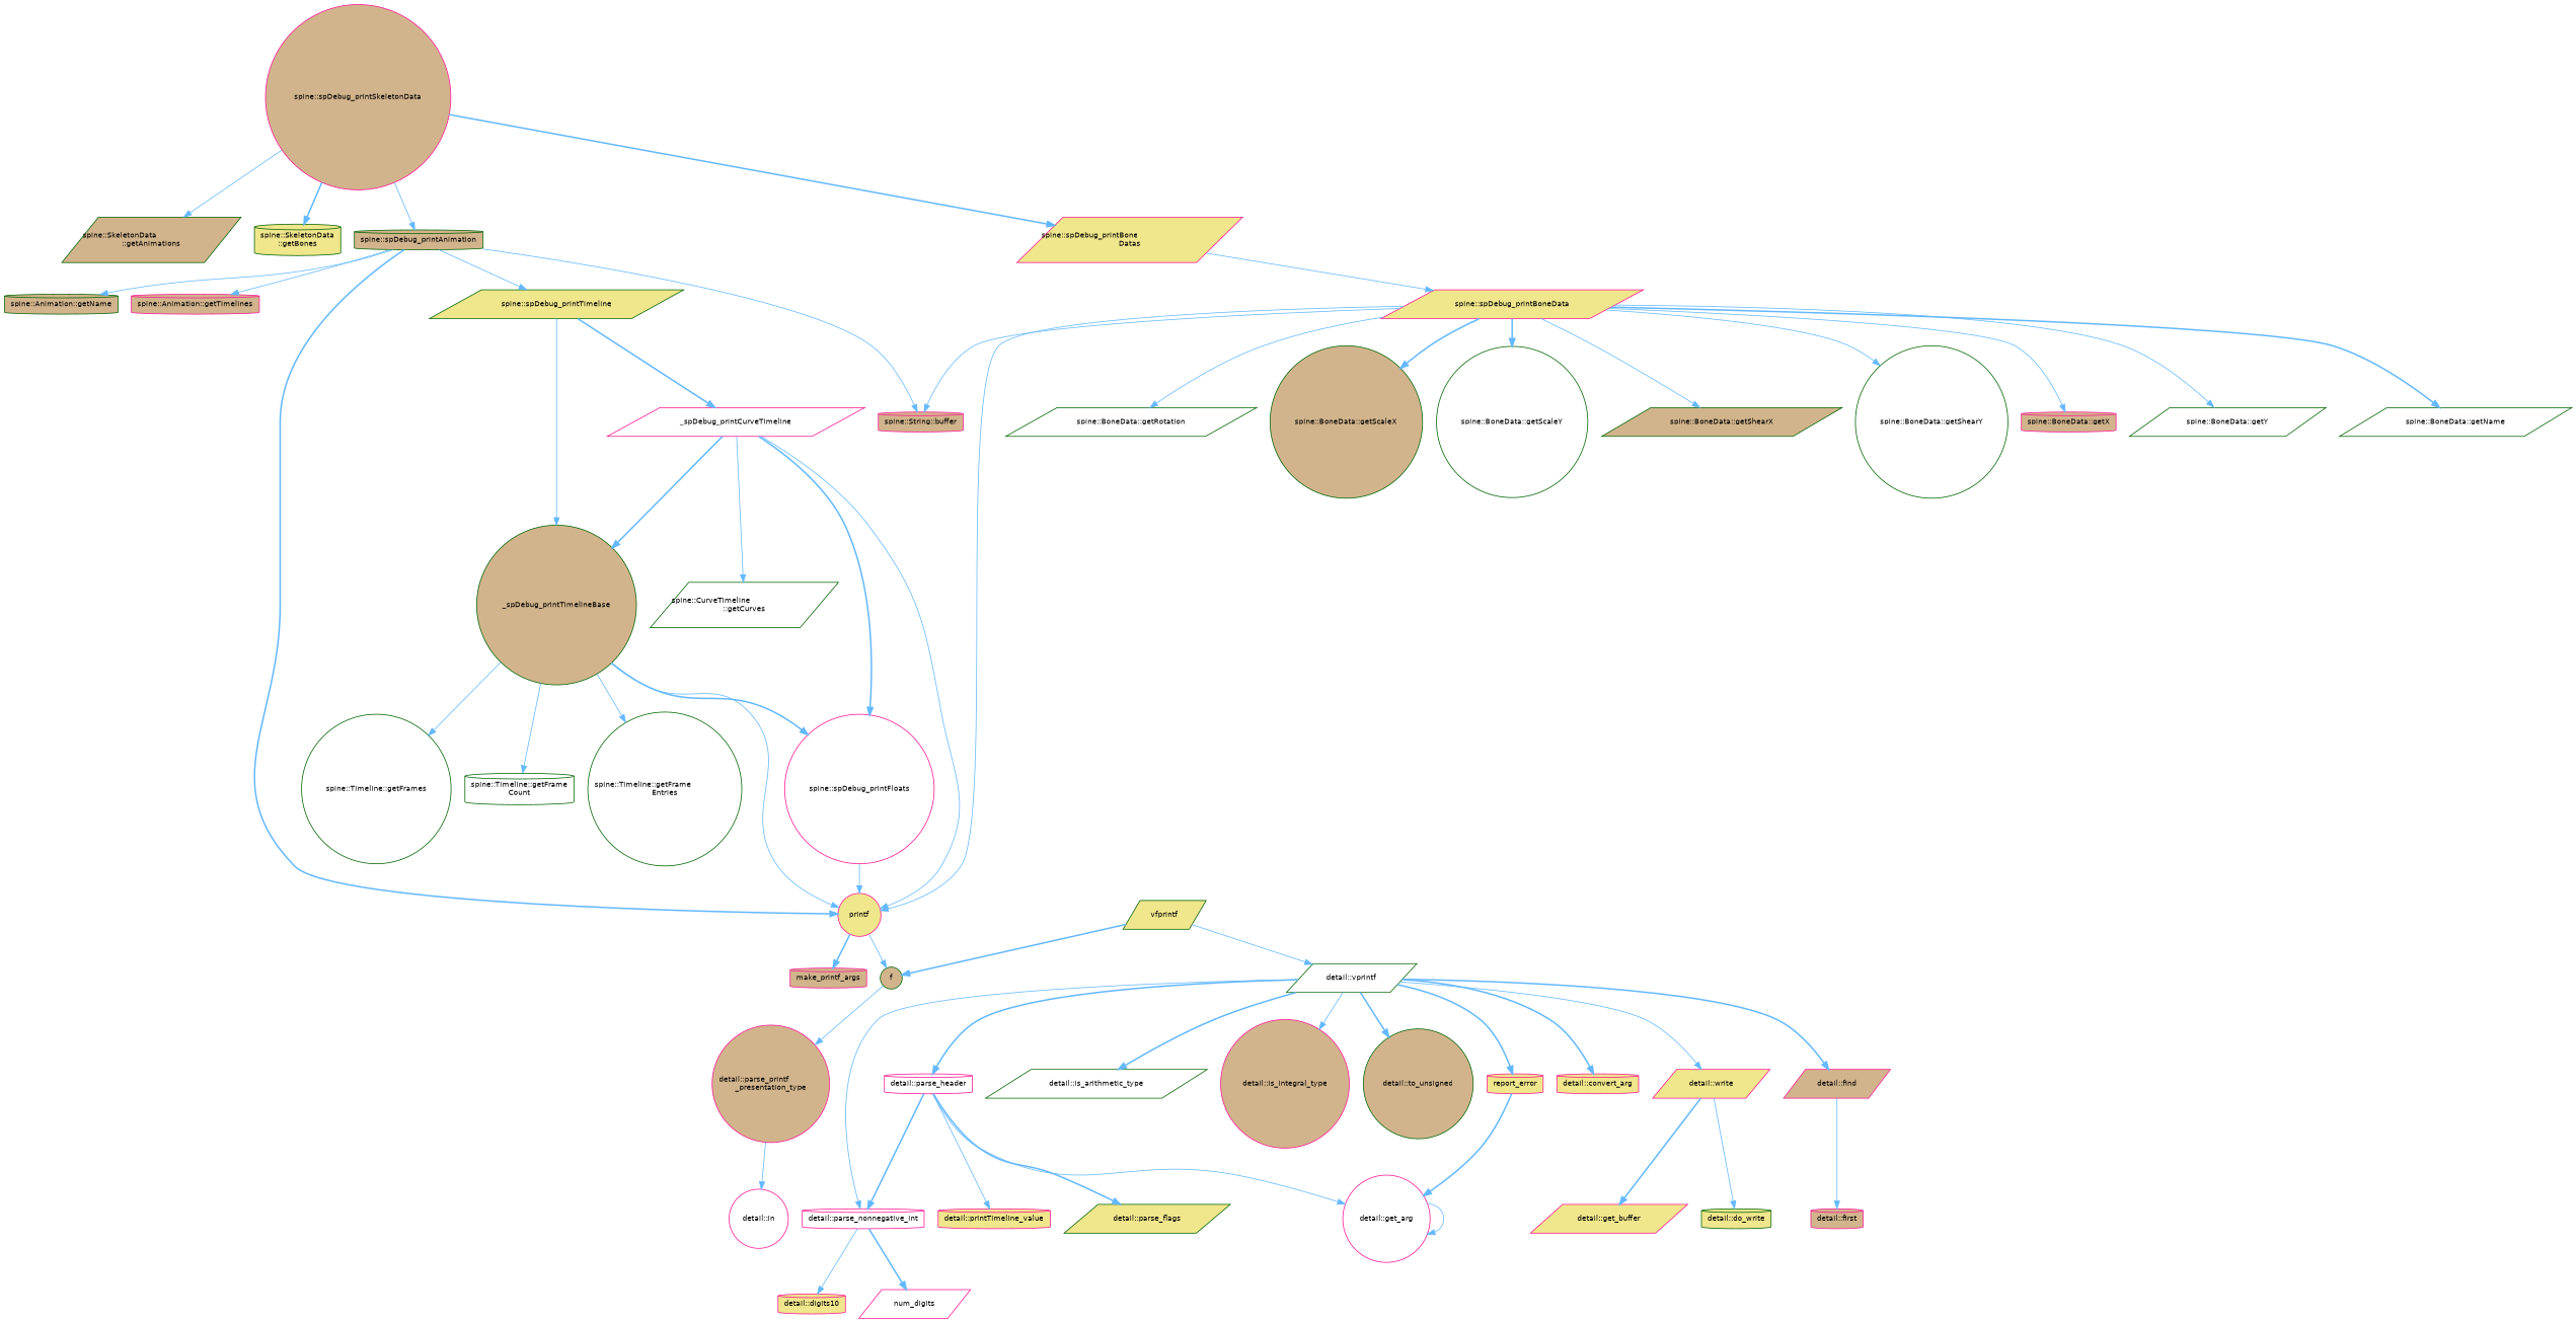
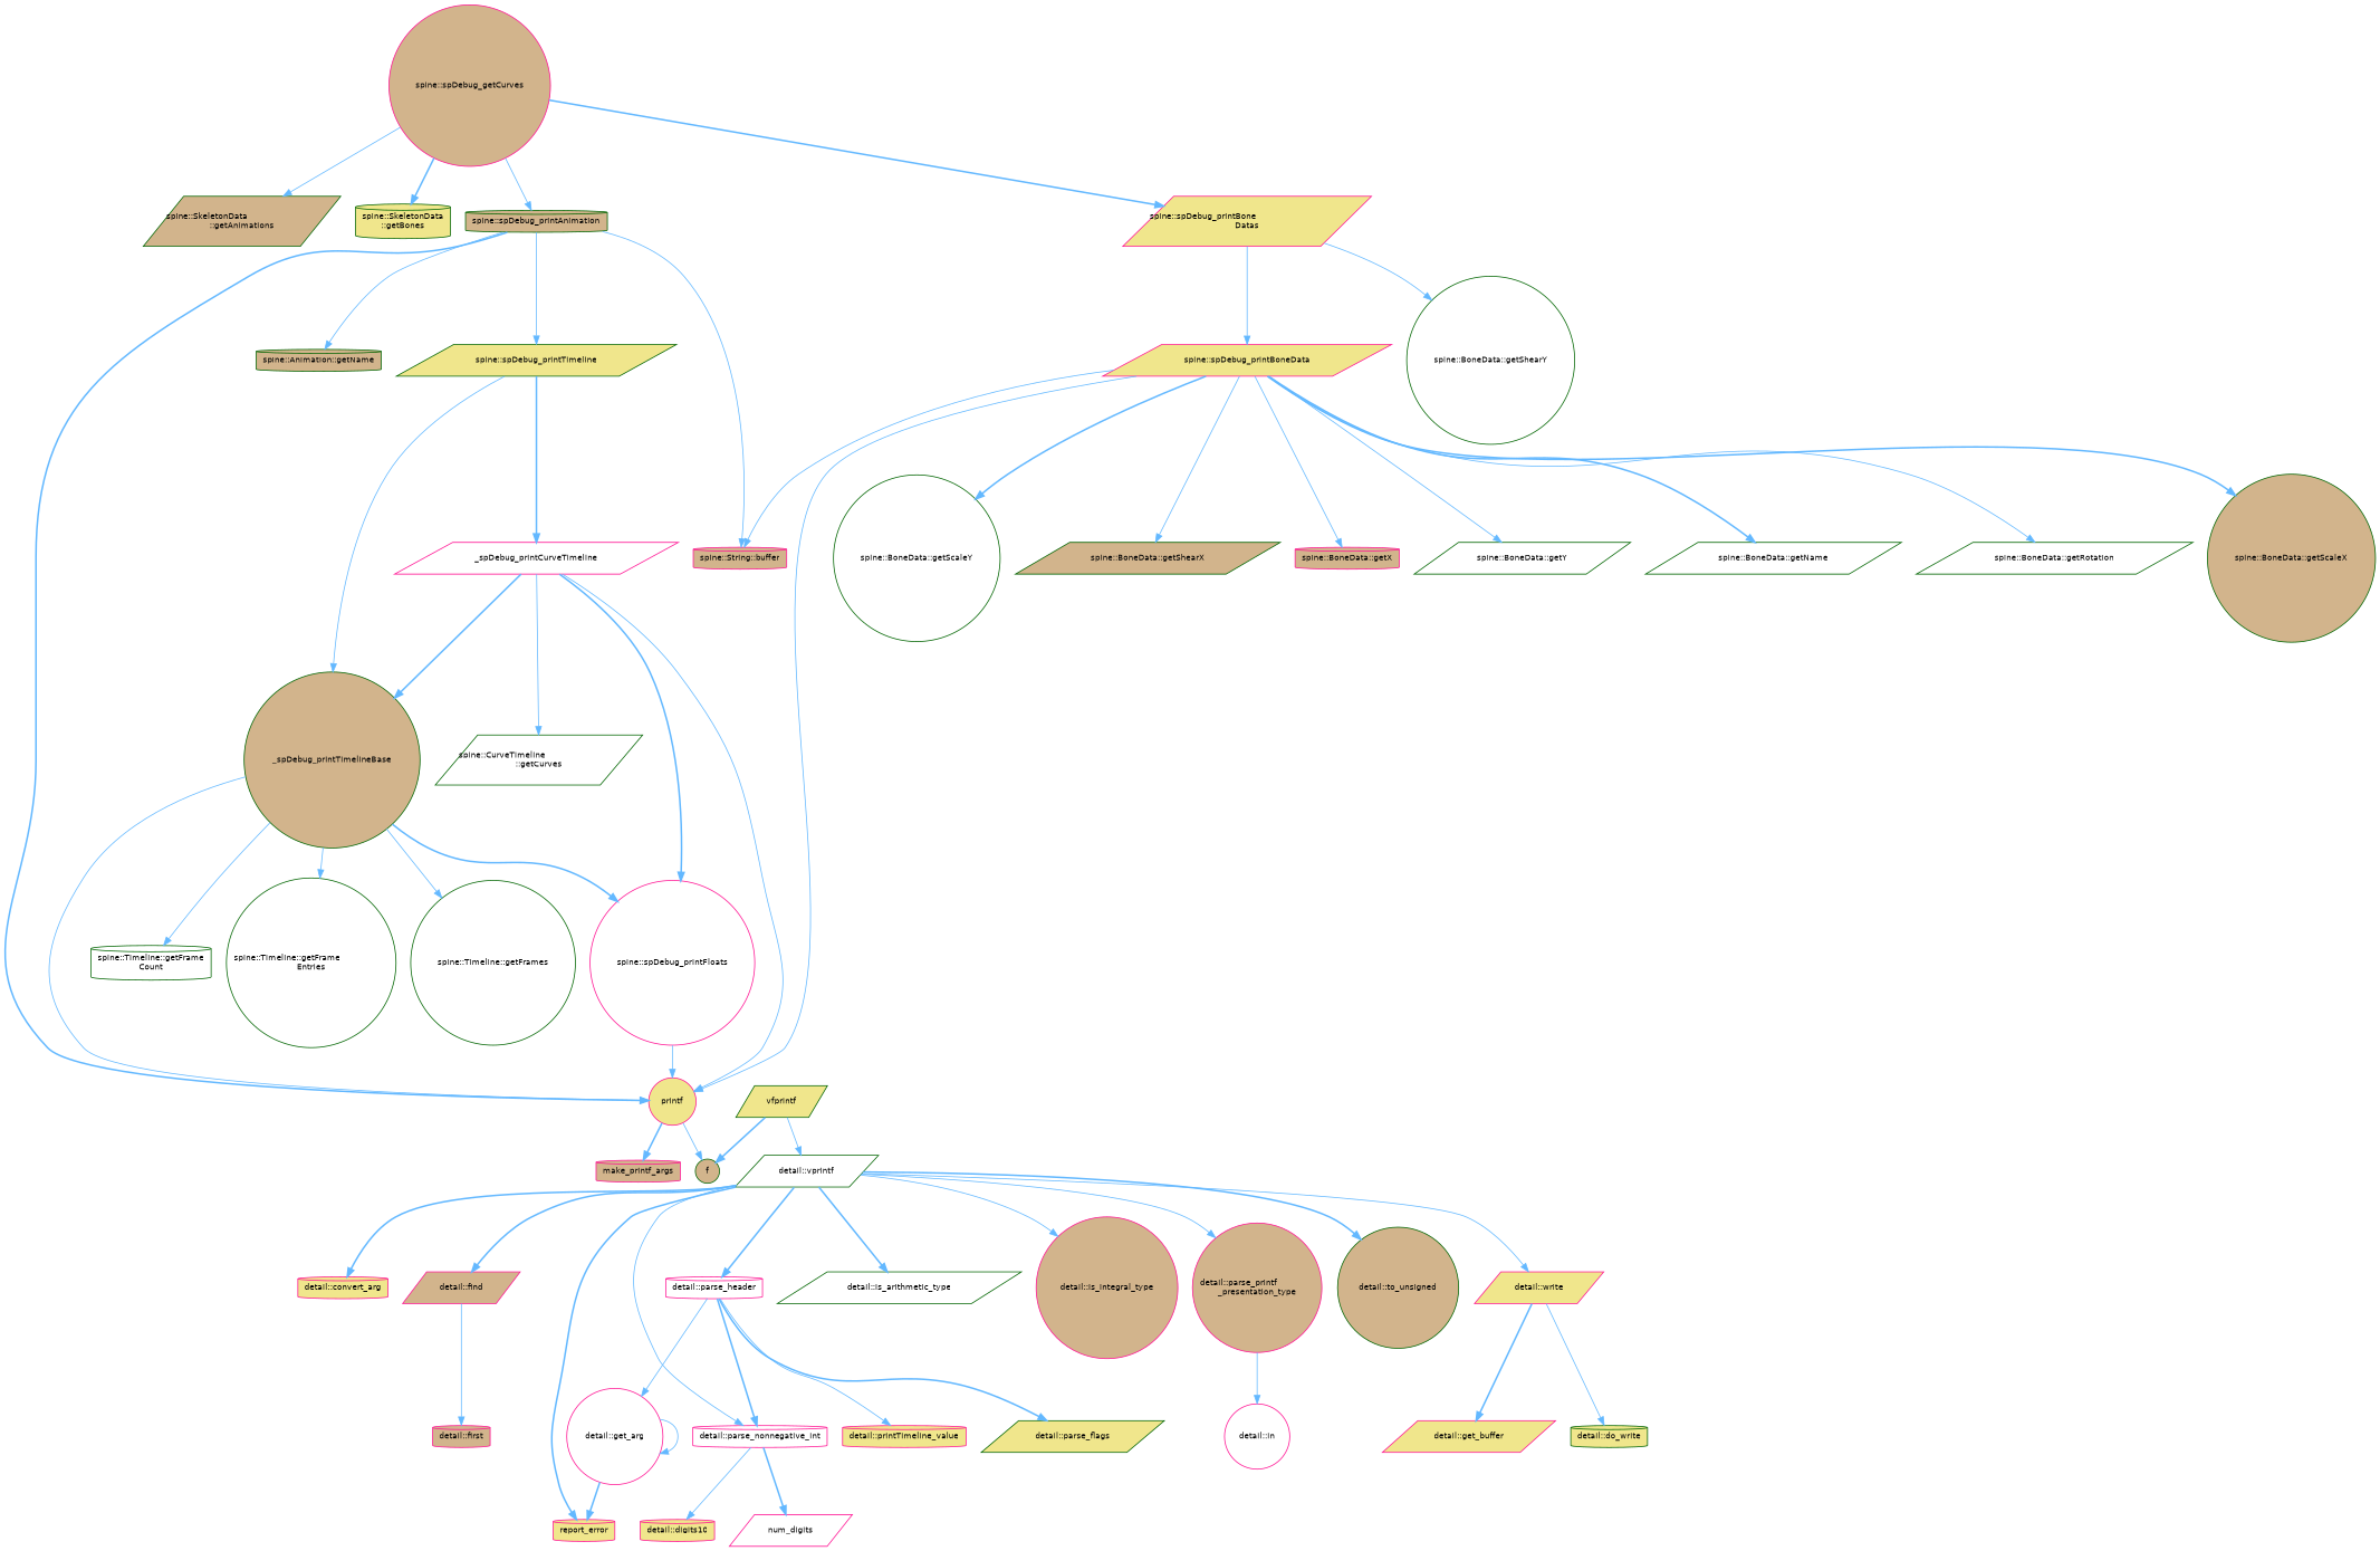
  digraph {
    rankdir=TB
    node [color=deeppink fillcolor=white fontname=Helvetica fontsize=10 shape=parallelogram style=filled]
    edge [color=steelblue1 fontname=Helvetica fontsize=10 labelfontname=Helvetica labelfontsize=10 style=solid]
-   n1 [fillcolor=tan fontcolor=black height=0.2 label="spine::spDebug_printSkeletonData" shape=circle width=0.4]
+   n1 [fillcolor=tan fontcolor=black height=0.2 label="spine::spDebug_getCurves" shape=circle width=0.4]
    n2 [color=darkgreen fillcolor=tan height=0.2 label="spine::SkeletonData\l::getAnimations" width=0.4]
    n3 [color=darkgreen fillcolor=khaki height=0.2 label="spine::SkeletonData\l::getBones" shape=cylinder width=0.4]
    n4 [color=darkgreen fillcolor=tan height=0.2 label="spine::spDebug_printAnimation" shape=cylinder width=0.4]
    n5 [fillcolor=khaki height=0.2 label="spine::spDebug_printBone\lDatas" width=0.4]
    n6 [fillcolor=tan height=0.2 label="spine::String::buffer" shape=cylinder width=0.4]
    n7 [color=darkgreen fillcolor=tan height=0.2 label="spine::Animation::getName" shape=cylinder width=0.4]
-   n8 [fillcolor=tan height=0.2 label="spine::Animation::getTimelines" shape=cylinder width=0.4]
    n9 [fillcolor=khaki height=0.2 label=printf shape=circle width=0.4]
    n10 [color=darkgreen fillcolor=khaki height=0.2 label="spine::spDebug_printTimeline" width=0.4]
    n11 [fillcolor=khaki height=0.2 label="spine::spDebug_printBoneData" width=0.4]
    n12 [fillcolor=tan height=0.2 label=make_printf_args shape=cylinder width=0.4]
    n13 [color=darkgreen fillcolor=tan height=0.2 label=f shape=circle width=0.4]
    n14 [height=0.2 label=_spDebug_printCurveTimeline width=0.4]
    n15 [color=darkgreen fillcolor=tan height=0.2 label=_spDebug_printTimelineBase shape=circle width=0.4]
    n16 [color=darkgreen fillcolor=khaki height=0.2 label=vfprintf width=0.4]
    n17 [color=darkgreen height=0.2 label="detail::vprintf" width=0.4]
    n18 [fillcolor=khaki height=0.2 label="detail::convert_arg" shape=cylinder width=0.4]
    n19 [fillcolor=tan height=0.2 label="detail::find" width=0.4]
    n20 [fillcolor=khaki height=0.2 label=report_error shape=cylinder width=0.4]
    n21 [color=darkgreen height=0.2 label="detail::is_arithmetic_type" width=0.4]
    n22 [fillcolor=tan height=0.2 label="detail::is_integral_type" shape=circle width=0.4]
    n23 [height=0.2 label="detail::parse_header" shape=cylinder width=0.4]
    n24 [height=0.2 label="detail::parse_nonnegative_int" shape=cylinder width=0.4]
    n25 [fillcolor=tan height=0.2 label="detail::parse_printf\l_presentation_type" shape=circle width=0.4]
    n26 [color=darkgreen fillcolor=tan height=0.2 label="detail::to_unsigned" shape=circle width=0.4]
    n27 [fillcolor=khaki height=0.2 label="detail::write" width=0.4]
    n28 [fillcolor=tan height=0.2 label="detail::first" shape=cylinder width=0.4]
    n29 [height=0.2 label="detail::get_arg" shape=circle width=0.4]
    n30 [fillcolor=khaki height=0.2 label="detail::printTimeline_value" shape=cylinder width=0.4]
    n31 [color=darkgreen fillcolor=khaki height=0.2 label="detail::parse_flags" width=0.4]
    n32 [fillcolor=khaki height=0.2 label="detail::digits10" shape=cylinder width=0.4]
    n33 [height=0.2 label=num_digits width=0.4]
    n34 [height=0.2 label="detail::in" shape=circle width=0.4]
    n35 [color=darkgreen fillcolor=khaki height=0.2 label="detail::do_write" shape=cylinder width=0.4]
    n36 [fillcolor=khaki height=0.2 label="detail::get_buffer" width=0.4]
    n37 [height=0.2 label="spine::spDebug_printFloats" shape=circle width=0.4]
    n38 [color=darkgreen height=0.2 label="spine::CurveTimeline\l::getCurves" width=0.4]
    n39 [color=darkgreen height=0.2 label="spine::Timeline::getFrame\lCount" shape=cylinder width=0.4]
    n40 [color=darkgreen height=0.2 label="spine::Timeline::getFrame\lEntries" shape=circle width=0.4]
    n41 [color=darkgreen height=0.2 label="spine::Timeline::getFrames" shape=circle width=0.4]
    n42 [color=darkgreen height=0.2 label="spine::BoneData::getName" width=0.4]
    n43 [color=darkgreen height=0.2 label="spine::BoneData::getRotation" width=0.4]
    n44 [color=darkgreen fillcolor=tan height=0.2 label="spine::BoneData::getScaleX" shape=circle width=0.4]
    n45 [color=darkgreen height=0.2 label="spine::BoneData::getScaleY" shape=circle width=0.4]
    n46 [color=darkgreen fillcolor=tan height=0.2 label="spine::BoneData::getShearX" width=0.4]
    n47 [color=darkgreen height=0.2 label="spine::BoneData::getShearY" shape=circle width=0.4]
    n48 [fillcolor=tan height=0.2 label="spine::BoneData::getX" shape=cylinder width=0.4]
    n49 [color=darkgreen height=0.2 label="spine::BoneData::getY" width=0.4]
    n1 -> n2
    n1 -> n3 [style=bold]
    n1 -> n4
    n1 -> n5 [style=bold]
    n4 -> n6
    n4 -> n7
-   n4 -> n8
    n4 -> n9 [style=bold]
    n4 -> n10
    n5 -> n11
    n9 -> n12 [style=bold]
    n9 -> n13
    n10 -> n14 [style=bold]
    n10 -> n15
    n11 -> n6
    n11 -> n9
    n11 -> n42 [style=bold]
    n11 -> n43
    n11 -> n44 [style=bold]
    n11 -> n45 [style=bold]
    n11 -> n46
-   n11 -> n47
+   n5 -> n47
    n11 -> n48
    n11 -> n49
    n14 -> n9
    n14 -> n15 [style=bold]
    n14 -> n37 [style=bold]
    n14 -> n38
    n15 -> n9
    n15 -> n37 [style=bold]
    n15 -> n39
    n15 -> n40
    n15 -> n41
    n16 -> n13 [style=bold]
    n16 -> n17
    n17 -> n18 [style=bold]
    n17 -> n19 [style=bold]
    n17 -> n20 [style=bold]
    n17 -> n21 [style=bold]
    n17 -> n22
    n17 -> n23 [style=bold]
    n17 -> n24
-   n13 -> n25
+   n17 -> n25
    n17 -> n26 [style=bold]
    n17 -> n27
    n19 -> n28
    n23 -> n24 [style=bold]
    n23 -> n29
    n23 -> n30
    n23 -> n31 [style=bold]
    n24 -> n32
    n24 -> n33 [style=bold]
    n25 -> n34
    n27 -> n35
    n27 -> n36 [style=bold]
-   n20 -> n29 [style=bold]
+   n29 -> n20 [style=bold]
    n29 -> n29
    n37 -> n9
  }
